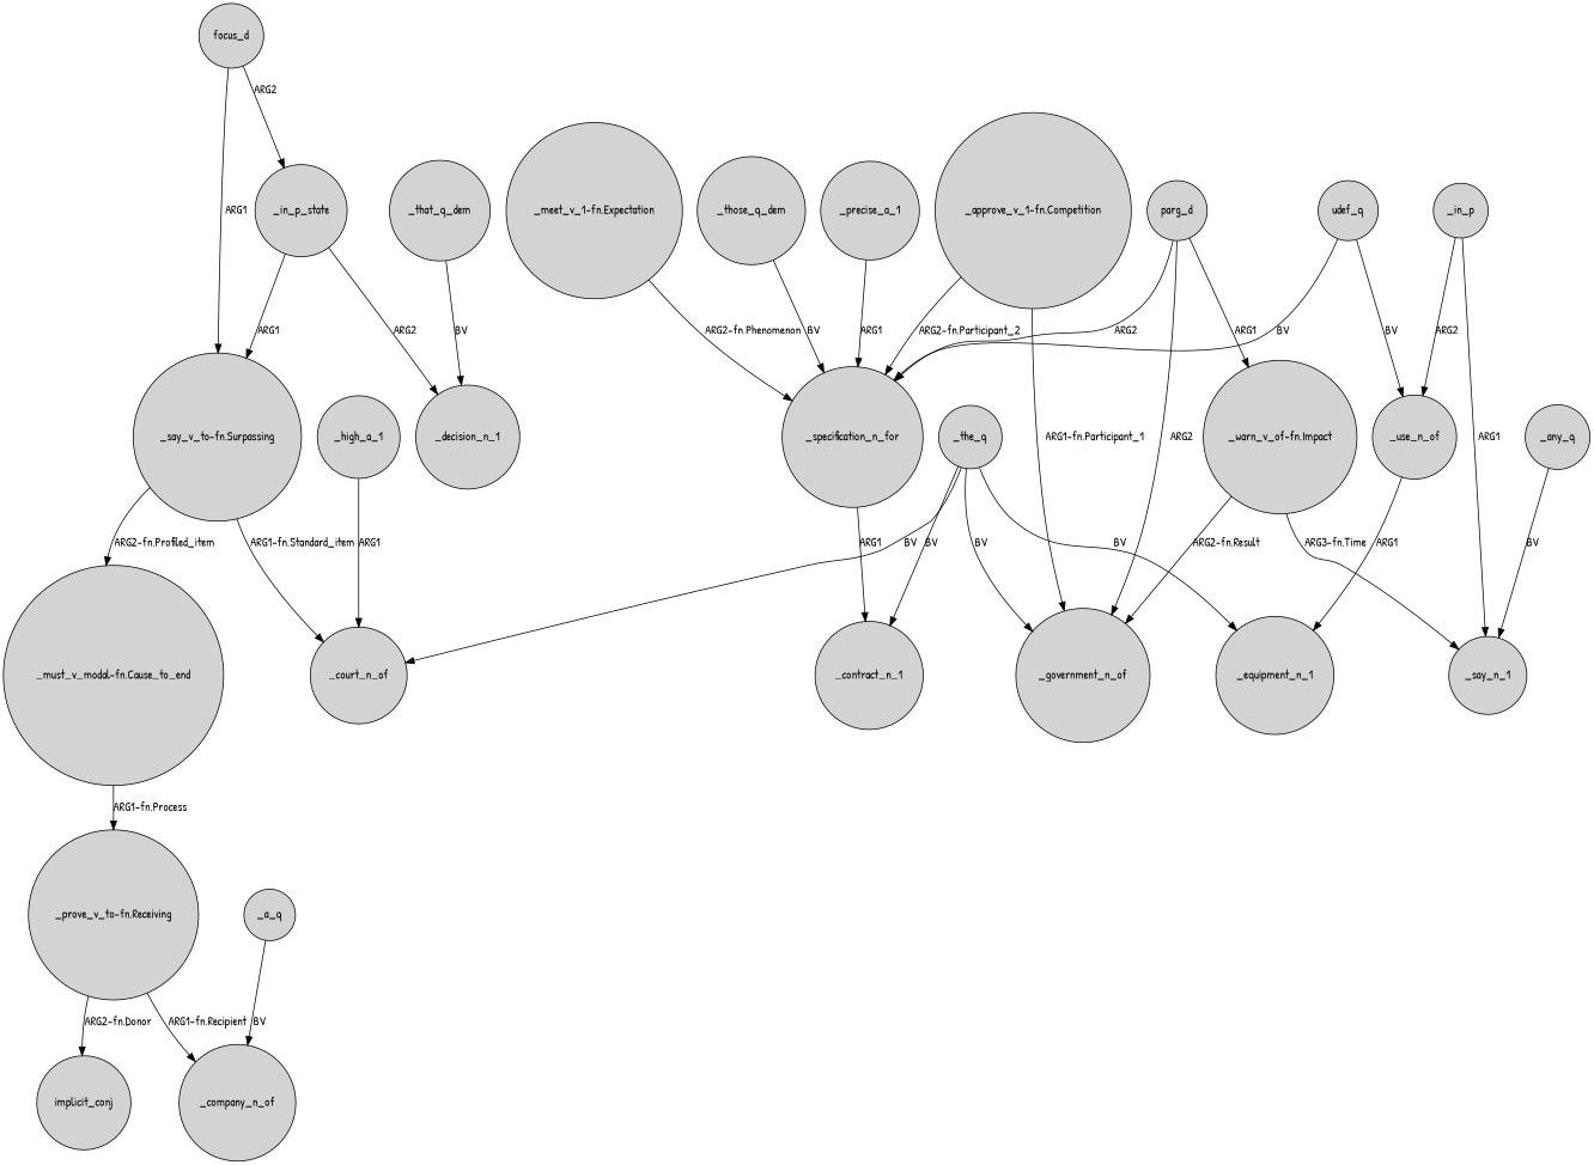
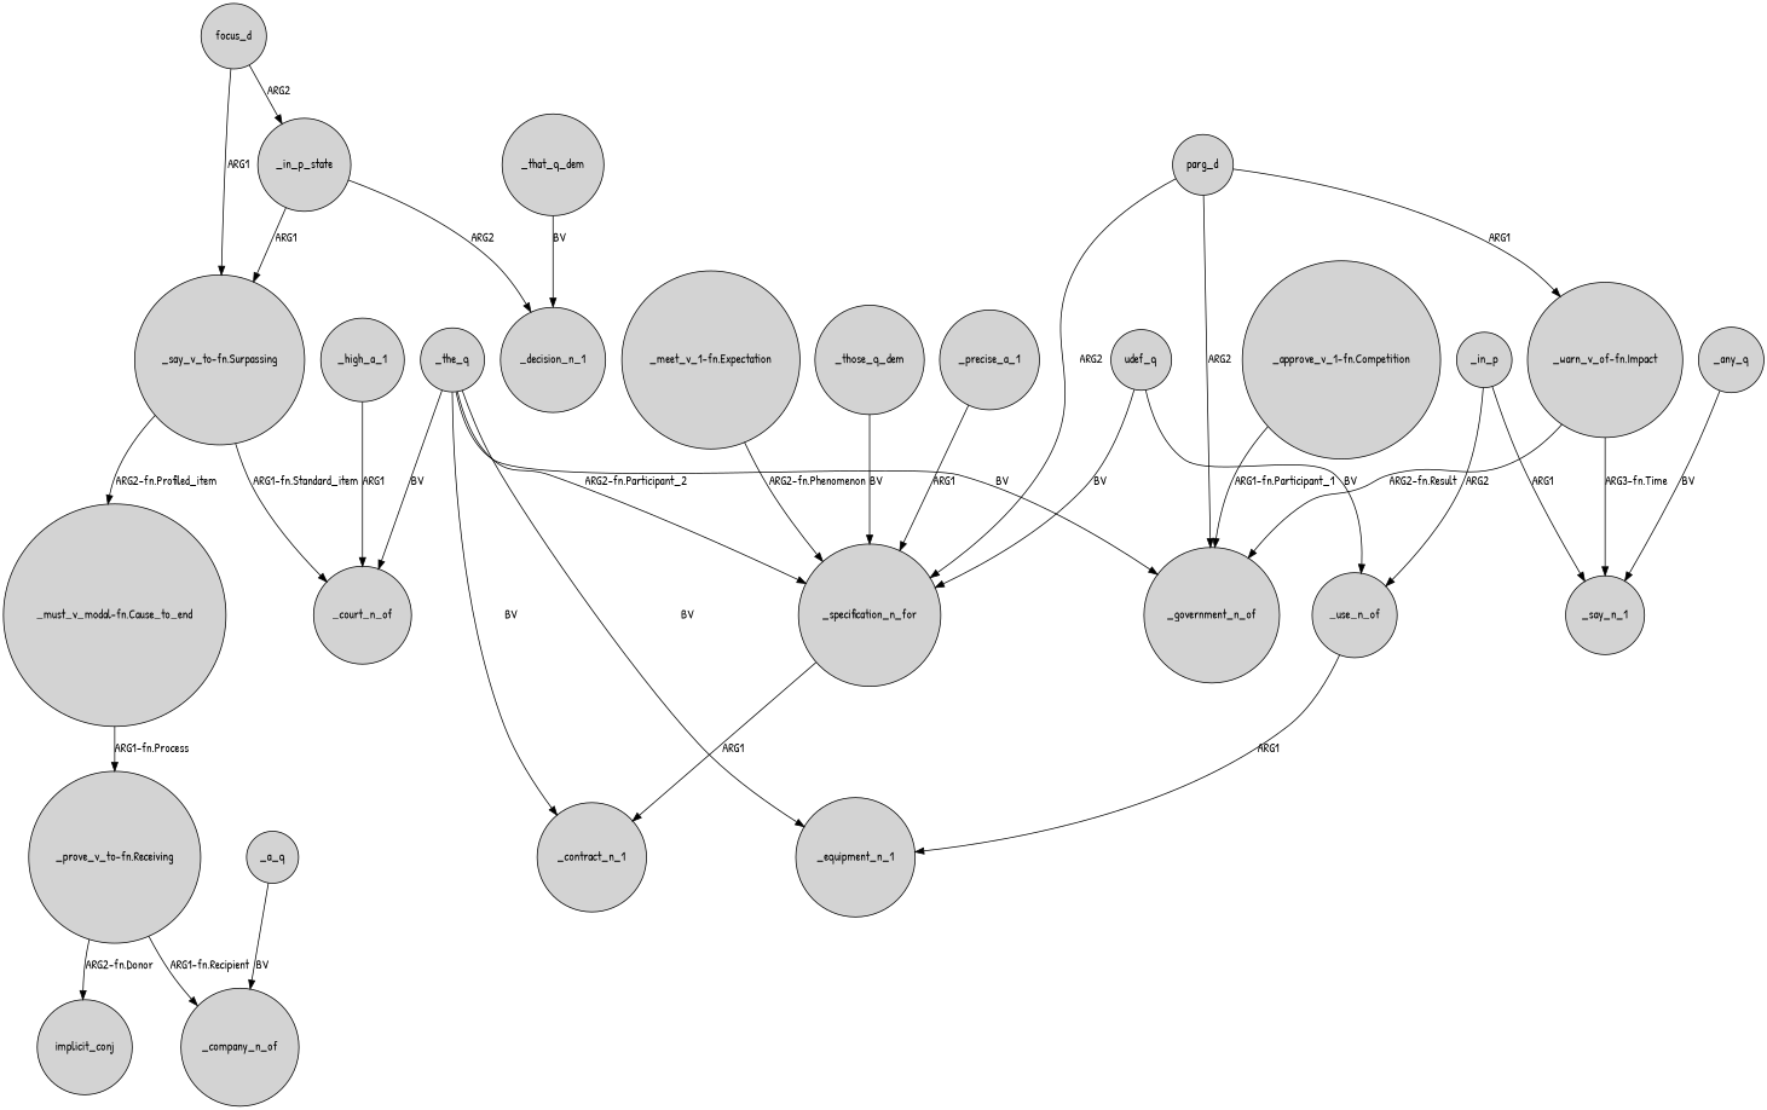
  digraph {
    fontname="Patrick Hand"
    node [fontname="Patrick Hand" shape=circle style=filled]
    edge [fontname="Patrick Hand"]
    focus_d
    _in_p_state
    "_say_v_to-fn.Surpassing"
    _decision_n_1
    "_must_v_modal-fn.Cause_to_end"
    _court_n_of
    parg_d
    _government_n_of
    _specification_n_for
    "_warn_v_of-fn.Impact"
    _contract_n_1
    n12 [label=_say_n_1]
    "_meet_v_1-fn.Expectation"
    _those_q_dem
    _in_p
    _use_n_of
    _equipment_n_1
    "_prove_v_to-fn.Receiving"
    implicit_conj
    _company_n_of
    udef_q
    _a_q
    "_approve_v_1-fn.Competition"
    _the_q
    _precise_a_1
    _high_a_1
    _any_q
    _that_q_dem
    focus_d -> _in_p_state [label=ARG2]
    focus_d -> "_say_v_to-fn.Surpassing" [label=ARG1]
    _in_p_state -> "_say_v_to-fn.Surpassing" [label=ARG1]
    _in_p_state -> _decision_n_1 [label=ARG2]
    "_say_v_to-fn.Surpassing" -> "_must_v_modal-fn.Cause_to_end" [label="ARG2-fn.Profiled_item"]
    "_say_v_to-fn.Surpassing" -> _court_n_of [label="ARG1-fn.Standard_item"]
    "_must_v_modal-fn.Cause_to_end" -> "_prove_v_to-fn.Receiving" [label="ARG1-fn.Process"]
    parg_d -> _government_n_of [label=ARG2]
    parg_d -> _specification_n_for [label=ARG2]
    parg_d -> "_warn_v_of-fn.Impact" [label=ARG1]
    _specification_n_for -> _contract_n_1 [label=ARG1]
    "_warn_v_of-fn.Impact" -> _government_n_of [label="ARG2-fn.Result"]
    "_warn_v_of-fn.Impact" -> n12 [label="ARG3-fn.Time"]
    "_meet_v_1-fn.Expectation" -> _specification_n_for [label="ARG2-fn.Phenomenon"]
    _those_q_dem -> _specification_n_for [label=BV]
    _in_p -> n12 [label=ARG1]
    _in_p -> _use_n_of [label=ARG2]
    _use_n_of -> _equipment_n_1 [label=ARG1]
    "_prove_v_to-fn.Receiving" -> implicit_conj [label="ARG2-fn.Donor"]
    "_prove_v_to-fn.Receiving" -> _company_n_of [label="ARG1-fn.Recipient"]
    udef_q -> _specification_n_for [label=BV]
    udef_q -> _use_n_of [label=BV]
    _a_q -> _company_n_of [label=BV]
    "_approve_v_1-fn.Competition" -> _government_n_of [label="ARG1-fn.Participant_1"]
-   "_approve_v_1-fn.Competition" -> _specification_n_for [label="ARG2-fn.Participant_2"]
+   _the_q -> _specification_n_for [label="ARG2-fn.Participant_2"]
    _the_q -> _court_n_of [label=BV]
    _the_q -> _government_n_of [label=BV]
    _the_q -> _contract_n_1 [label=BV]
    _the_q -> _equipment_n_1 [label=BV]
    _precise_a_1 -> _specification_n_for [label=ARG1]
    _high_a_1 -> _court_n_of [label=ARG1]
    _any_q -> n12 [label=BV]
    _that_q_dem -> _decision_n_1 [label=BV]
  }
